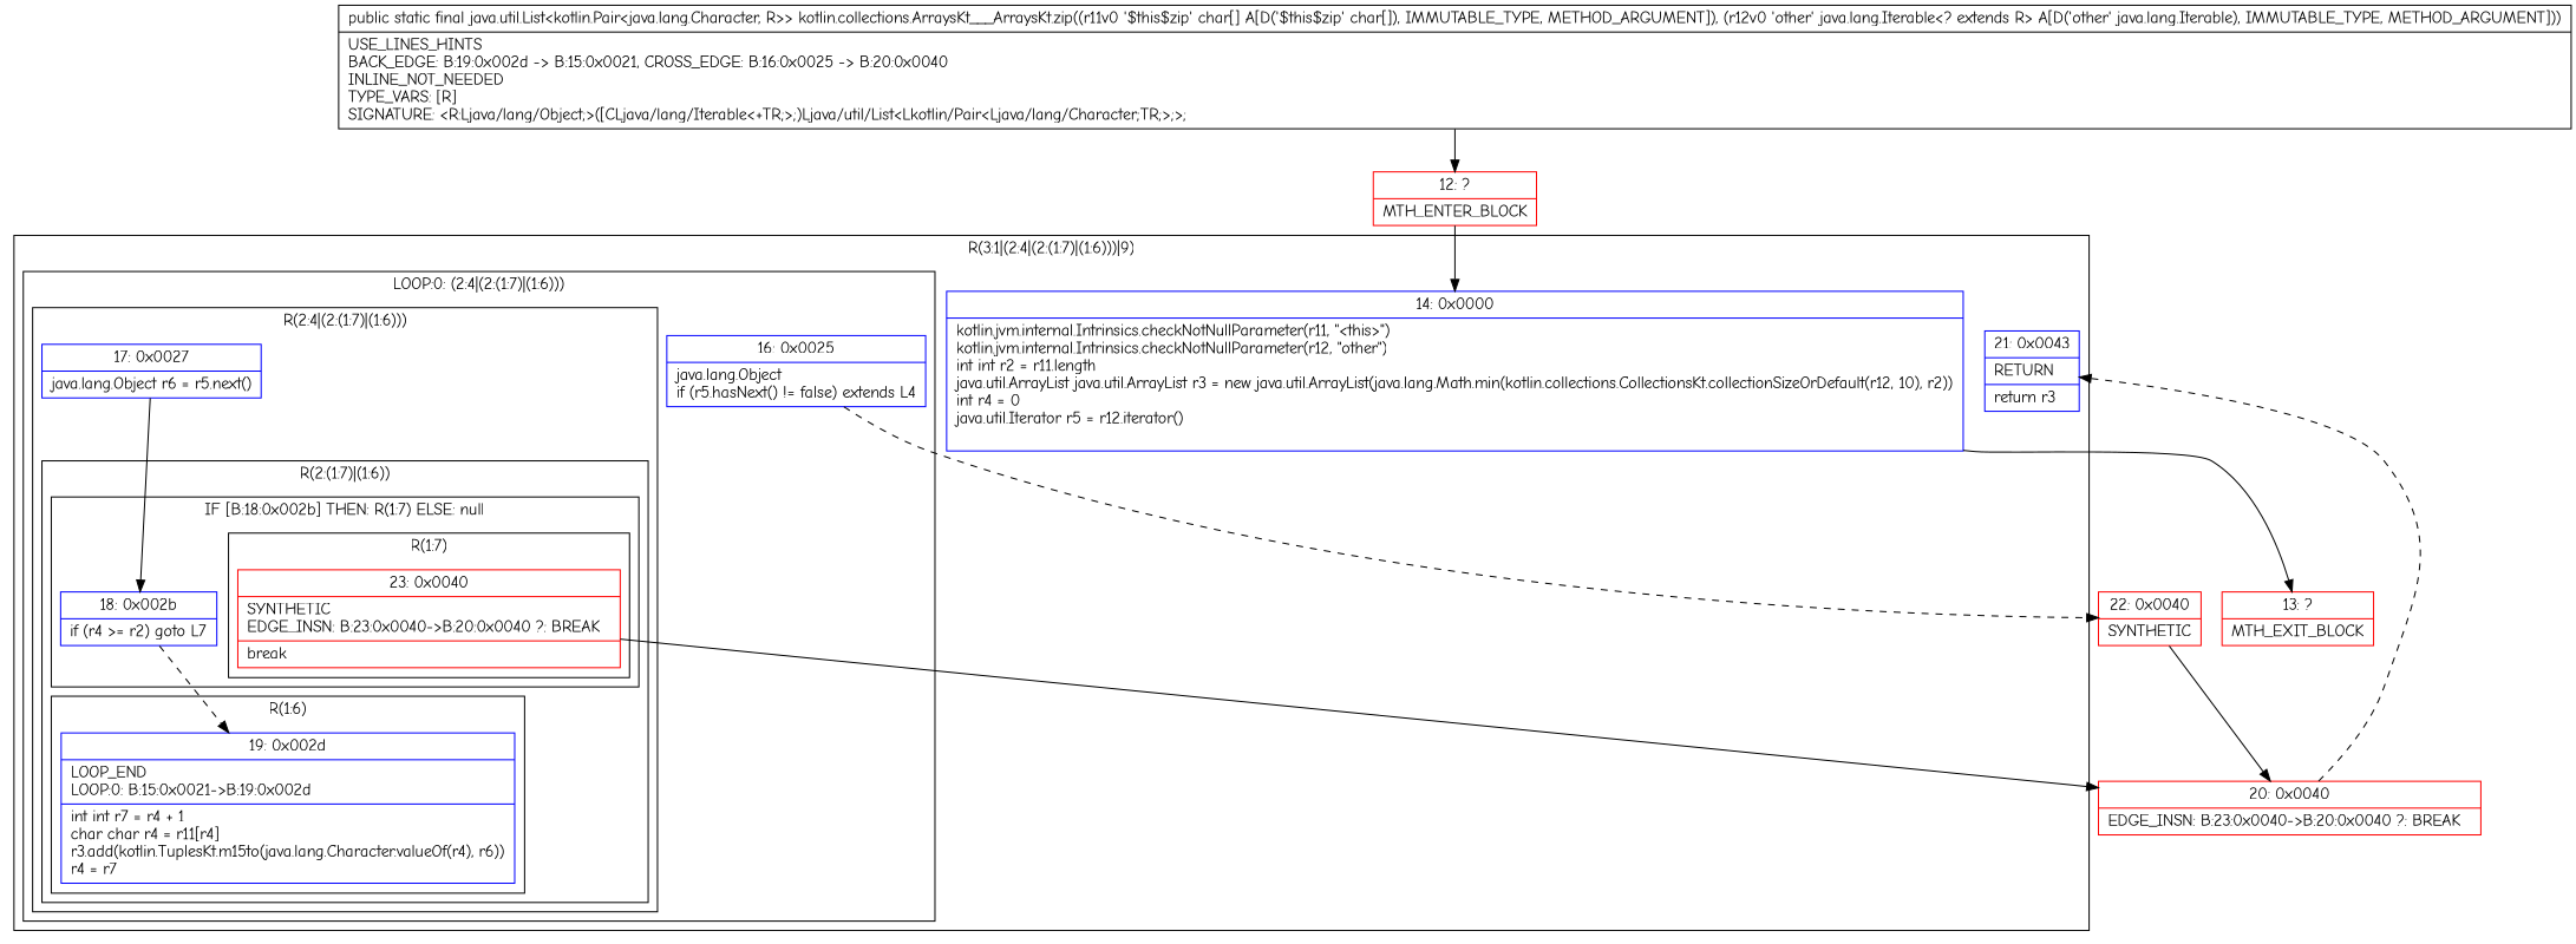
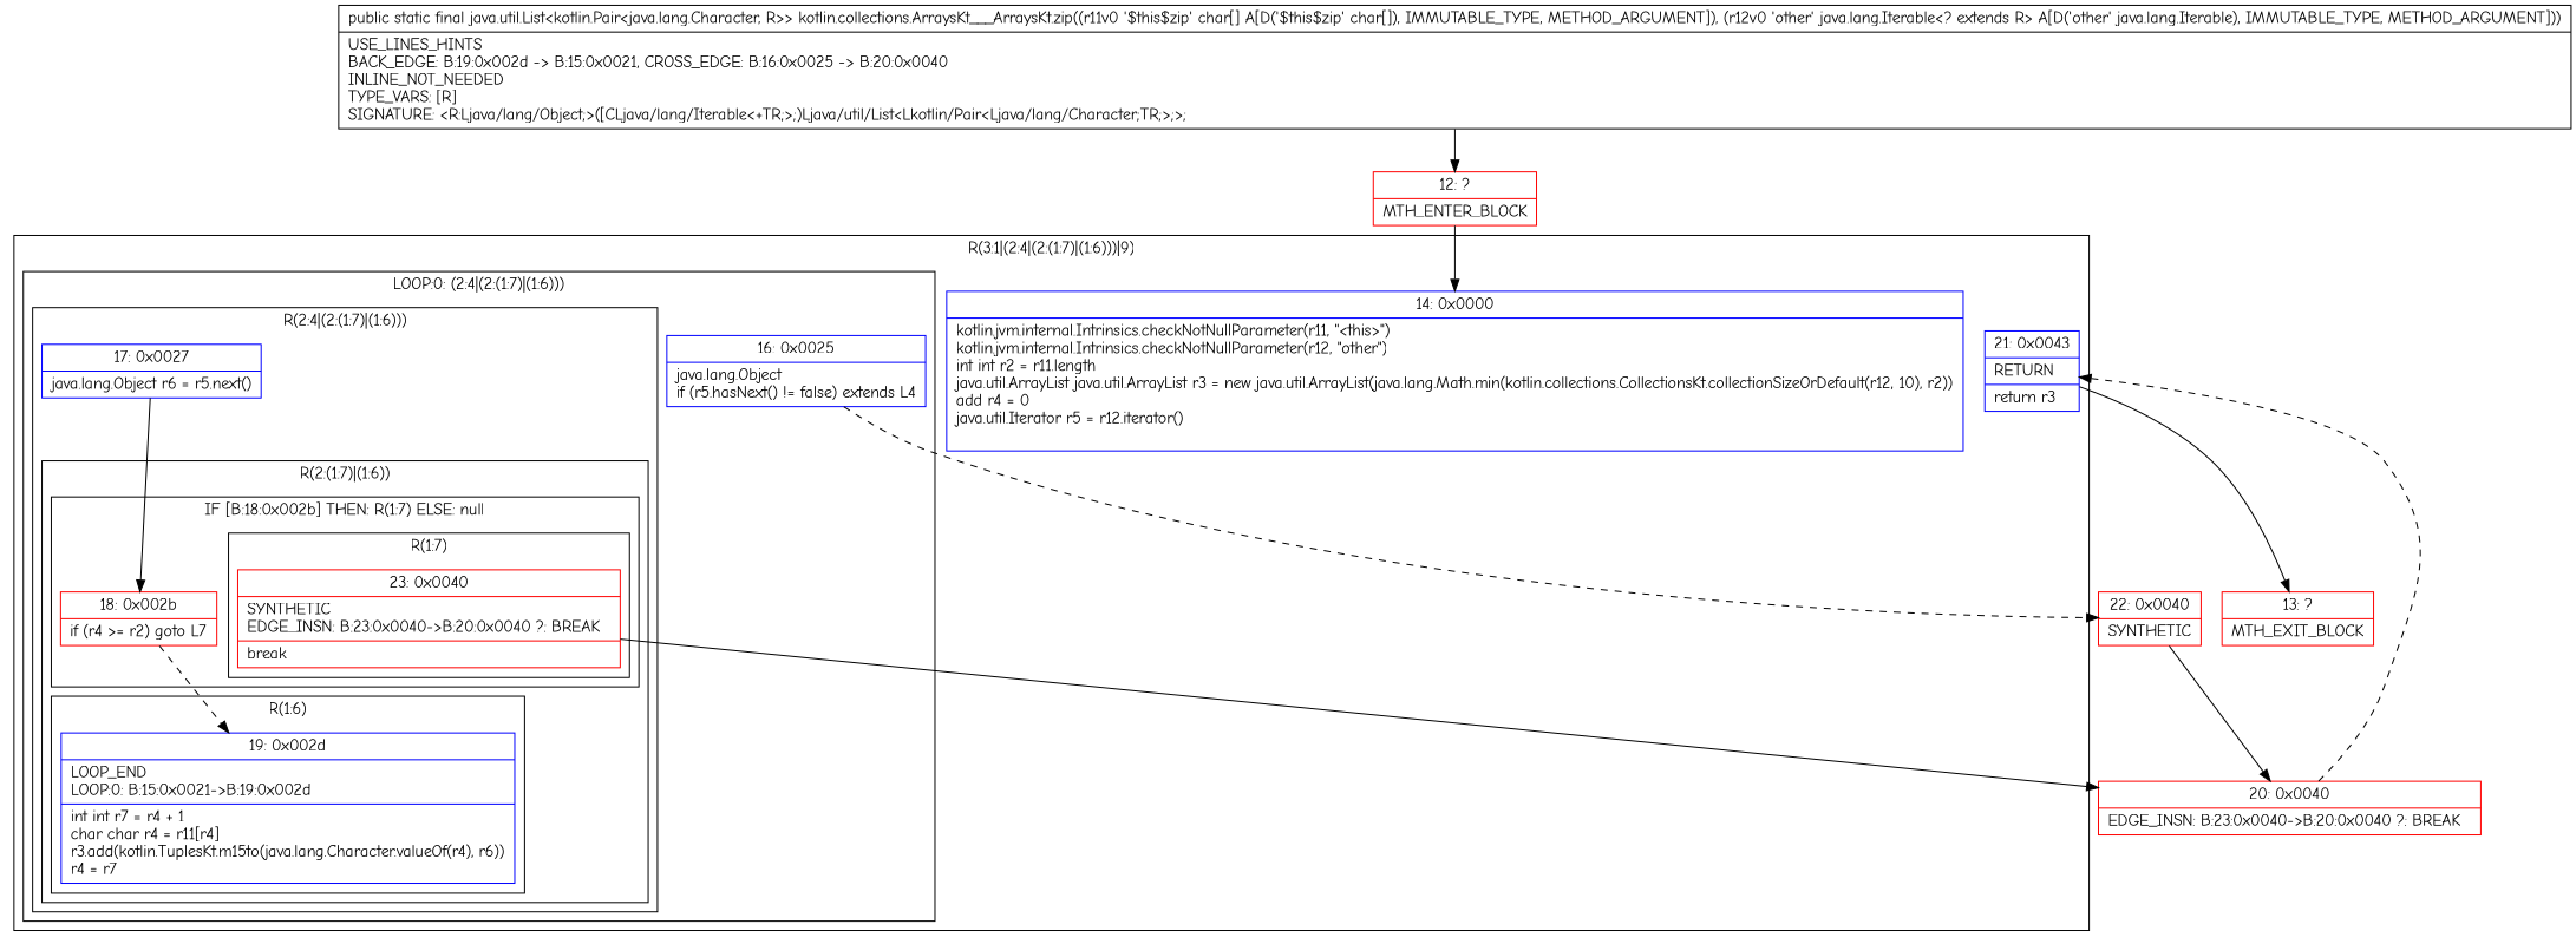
  digraph {
    fontname="Comic Neue"
    node [color=blue fontname="Comic Neue" shape=record]
    edge [fontname="Comic Neue"]
    n1 [color=red label="{23\:\ 0x0040|SYNTHETIC\lEDGE_INSN: B:23:0x0040\-\>B:20:0x0040 ?: BREAK  \l|break\l}"]
-   n2 [label="{18\:\ 0x002b|if (r4 \>= r2) goto L7\l}"]
+   n2 [color=red label="{18\:\ 0x002b|if (r4 \>= r2) goto L7\l}"]
    n3 [label="{19\:\ 0x002d|LOOP_END\lLOOP:0: B:15:0x0021\-\>B:19:0x002d\l|int int r7 = r4 + 1\lchar char r4 = r11[r4]\lr3.add(kotlin.TuplesKt.m15to(java.lang.Character.valueOf(r4), r6))\lr4 = r7\l}"]
    n4 [label="{17\:\ 0x0027|java.lang.Object r6 = r5.next()\l}"]
    n5 [label="{16\:\ 0x0025|java.lang.Object \lif (r5.hasNext() != false) extends L4\l}"]
-   n6 [label="{14\:\ 0x0000|kotlin.jvm.internal.Intrinsics.checkNotNullParameter(r11, \"\<this\>\")\lkotlin.jvm.internal.Intrinsics.checkNotNullParameter(r12, \"other\")\lint int r2 = r11.length\ljava.util.ArrayList java.util.ArrayList r3 = new java.util.ArrayList(java.lang.Math.min(kotlin.collections.CollectionsKt.collectionSizeOrDefault(r12, 10), r2))\lint r4 = 0\ljava.util.Iterator r5 = r12.iterator()\l\l}"]
+   n6 [label="{14\:\ 0x0000|kotlin.jvm.internal.Intrinsics.checkNotNullParameter(r11, \"\<this\>\")\lkotlin.jvm.internal.Intrinsics.checkNotNullParameter(r12, \"other\")\lint int r2 = r11.length\ljava.util.ArrayList java.util.ArrayList r3 = new java.util.ArrayList(java.lang.Math.min(kotlin.collections.CollectionsKt.collectionSizeOrDefault(r12, 10), r2))\ladd r4 = 0\ljava.util.Iterator r5 = r12.iterator()\l\l}"]
    n7 [label="{21\:\ 0x0043|RETURN\l|return r3\l}"]
    n8 [color=red label="{20\:\ 0x0040|EDGE_INSN: B:23:0x0040\-\>B:20:0x0040 ?: BREAK  \l}"]
    n9 [color=red label="{22\:\ 0x0040|SYNTHETIC\l}"]
    n10 [color=red label="{13\:\ ?|MTH_EXIT_BLOCK\l}"]
    n11 [color=red label="{12\:\ ?|MTH_ENTER_BLOCK\l}"]
    n12 [label="{public static final java.util.List\<kotlin.Pair\<java.lang.Character, R\>\> kotlin.collections.ArraysKt___ArraysKt.zip((r11v0 '$this$zip' char[] A[D('$this$zip' char[]), IMMUTABLE_TYPE, METHOD_ARGUMENT]), (r12v0 'other' java.lang.Iterable\<? extends R\> A[D('other' java.lang.Iterable), IMMUTABLE_TYPE, METHOD_ARGUMENT]))  | USE_LINES_HINTS\lBACK_EDGE: B:19:0x002d \-\> B:15:0x0021, CROSS_EDGE: B:16:0x0025 \-\> B:20:0x0040\lINLINE_NOT_NEEDED\lTYPE_VARS: [R]\lSIGNATURE: \<R:Ljava\/lang\/Object;\>([CLjava\/lang\/Iterable\<+TR;\>;)Ljava\/util\/List\<Lkotlin\/Pair\<Ljava\/lang\/Character;TR;\>;\>;\l}" color=""]
    subgraph cluster_1 {
      label="R(3:1|(2:4|(2:(1:7)|(1:6)))|9)"
      n6
      n7
      subgraph cluster_2 {
        label="LOOP:0: (2:4|(2:(1:7)|(1:6)))"
        n5
        subgraph cluster_3 {
          label="R(2:4|(2:(1:7)|(1:6)))"
          n4
          subgraph cluster_4 {
            label="R(2:(1:7)|(1:6))"
            subgraph cluster_5 {
              label="IF [B:18:0x002b] THEN: R(1:7) ELSE: null"
              n2
              subgraph cluster_6 {
                label="R(1:7)"
                n1
              }
            }
            subgraph cluster_7 {
              label="R(1:6)"
              n3
            }
          }
        }
      }
    }
    n1 -> n8
    n2 -> n3 [style=dashed]
    n4 -> n2
    n5 -> n9 [style=dashed]
-   n6 -> n10
+   n7 -> n10
    n8 -> n7 [style=dashed]
    n9 -> n8
    n11 -> n6
    n12 -> n11
  }
